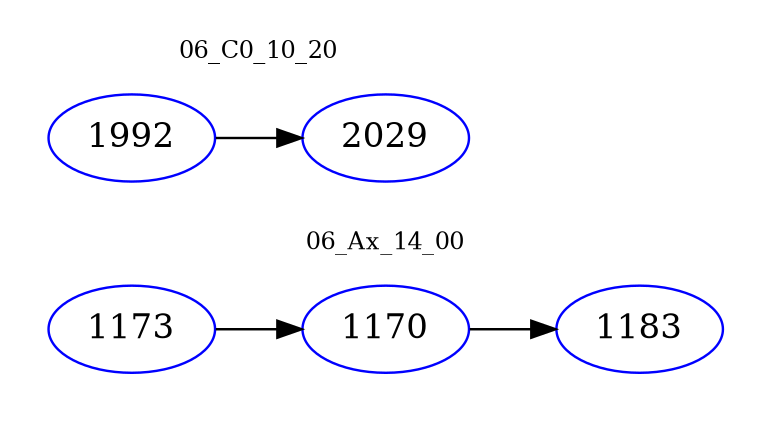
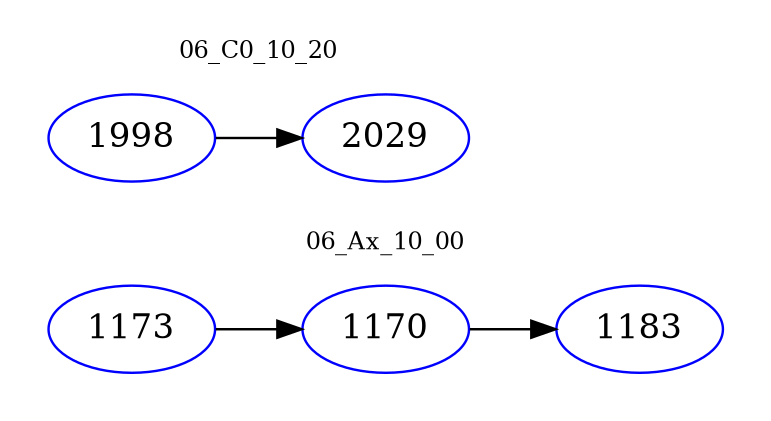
  digraph {
    rankdir=LR
    node [color=blue]
    edge [color=black]
    n1 [label=1173]
    n2 [label=1170]
    n3 [label=1183]
-   n4 [label=1992]
+   n4 [label=1998]
    n5 [label=2029]
    subgraph cluster_1 {
      color=white
      fontsize=10
-     label="06_Ax_14_00"
+     label="06_Ax_10_00"
      n1
      n2
      n3
    }
    subgraph cluster_2 {
      color=white
      fontsize=10
      label="06_C0_10_20"
      n4
      n5
    }
    n1 -> n2
    n2 -> n3
    n4 -> n5
  }
